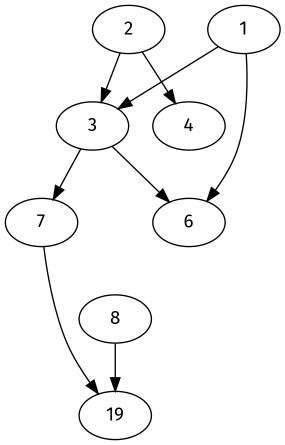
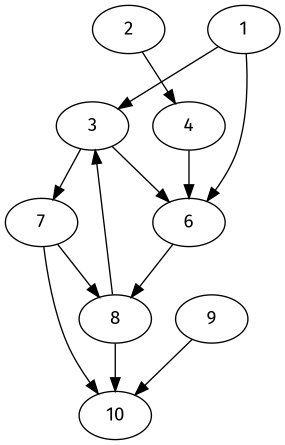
  digraph {
    fontname="Fira Sans"
    node [alpha=0.11 fontname="Fira Sans"]
    edge [fontname="Fira Sans"]
    1 [expect_size=11594752]
    3 [alpha=0.17 expect_size=34257920]
    6 [expect_size=9862144]
    7 [alpha=0.19 expect_size=31102976]
    4 [alpha=0.19 expect_size=45346816]
    8 [alpha=0.09 expect_size=48040960]
-   10 [alpha=0.18 expect_size=43691008 label=19]
+   10 [alpha=0.18 expect_size=43691008]
    2 [alpha=0.03 expect_size=15990784]
+   9 [alpha=0.12 expect_size=39263232]
    1 -> 3
    1 -> 6
    3 -> 6
    3 -> 7
+   6 -> 8
+   7 -> 8
    7 -> 10
+   4 -> 6
    8 -> 10
-   2 -> 3
+   8 -> 3
    2 -> 4
+   9 -> 10
  }
